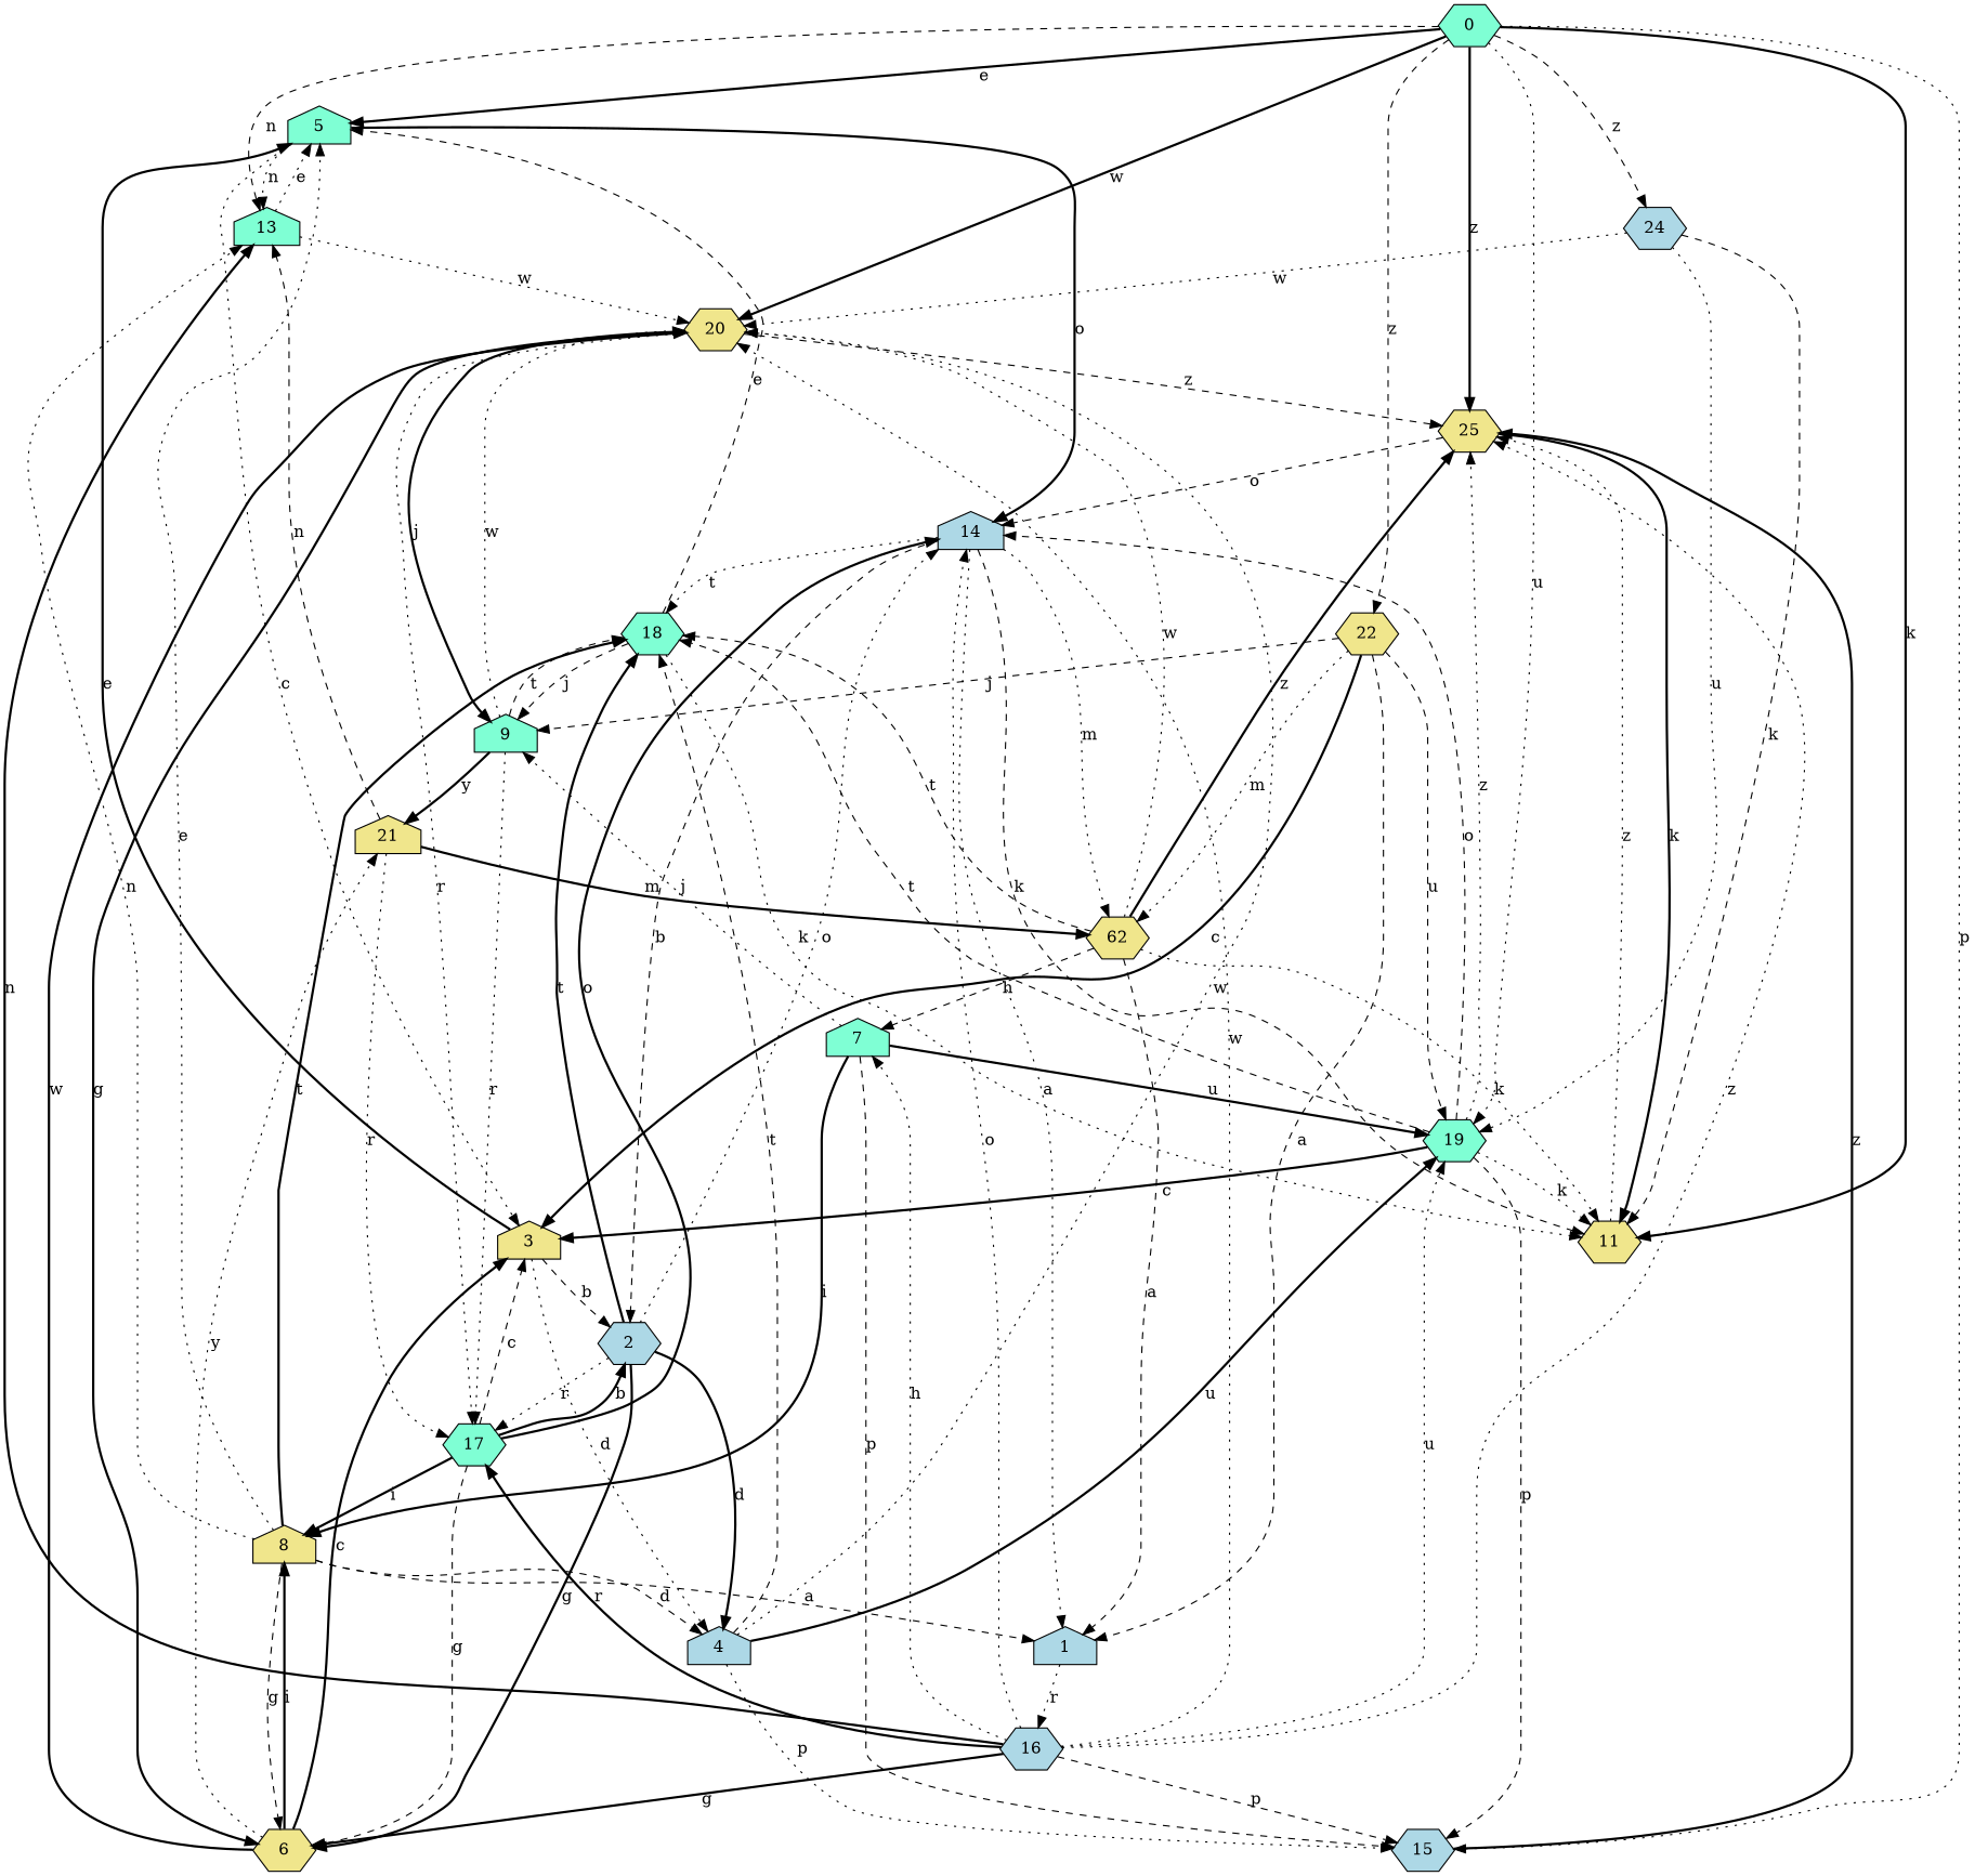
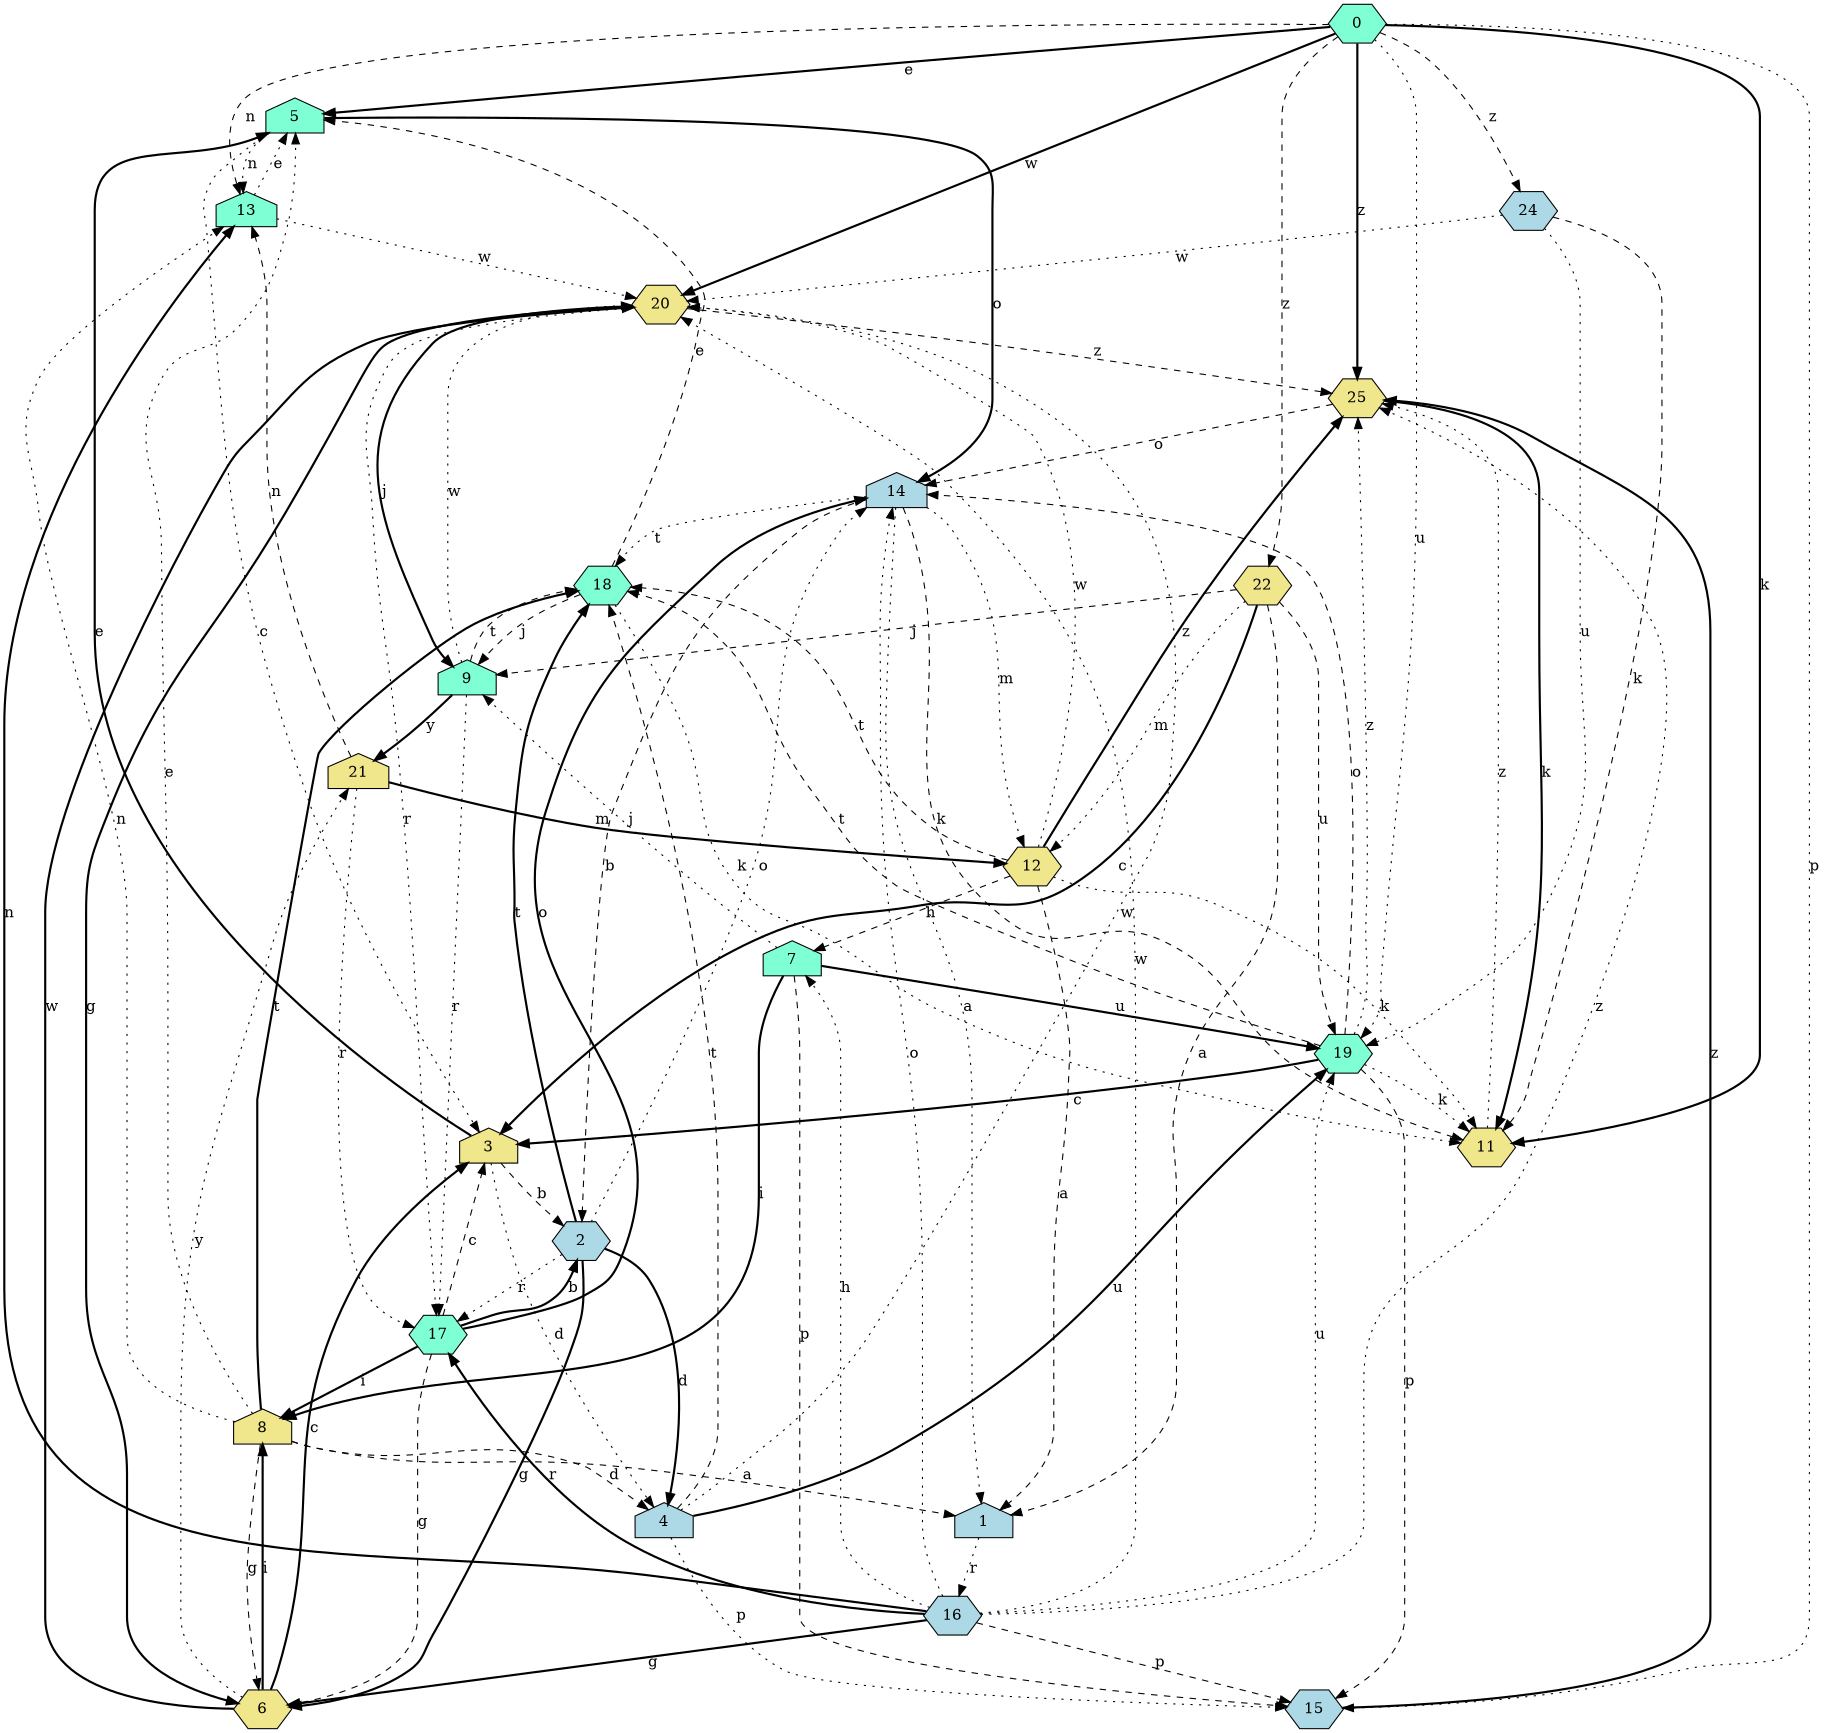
  strict digraph {
    node [fillcolor=khaki shape=hexagon style=filled]
    edge [style=dotted]
    5 [fillcolor=aquamarine shape=house]
    0 [fillcolor=aquamarine]
    11
    13 [fillcolor=aquamarine shape=house]
    15 [fillcolor=lightblue]
    19 [fillcolor=aquamarine]
    20
    22
    24 [fillcolor=lightblue]
    25
    14 [fillcolor=lightblue shape=house]
    3 [shape=house]
    18 [fillcolor=aquamarine]
    6
    17 [fillcolor=aquamarine]
    9 [fillcolor=aquamarine shape=house]
    1 [fillcolor=lightblue shape=house]
-   12 [label=62]
+   12
    16 [fillcolor=lightblue]
    7 [fillcolor=aquamarine shape=house]
    2 [fillcolor=lightblue]
    4 [fillcolor=lightblue shape=house]
    8 [shape=house]
    21 [shape=house]
    5 -> 13 [label=n]
    5 -> 14 [label=o style=bold]
    5 -> 3 [label=c]
    0 -> 5 [label=e style=bold]
    0 -> 11 [label=k style=bold]
    0 -> 13 [label=n style=dashed]
    0 -> 15 [label=p]
    0 -> 19 [label=u]
    0 -> 20 [label=w style=bold]
    0 -> 22 [label=z style=dashed]
    0 -> 24 [label=z style=dashed]
    0 -> 25 [label=z style=bold]
    11 -> 25 [label=z]
    13 -> 5 [label=e]
    13 -> 20 [label=w]
    15 -> 25 [label=z style=bold]
    19 -> 11 [label=k]
    19 -> 15 [label=p style=dashed]
    19 -> 25 [label=z]
    19 -> 14 [label=o style=dashed]
    19 -> 3 [label=c style=bold]
    19 -> 18 [label=t style=dashed]
    20 -> 25 [label=z style=dashed]
    20 -> 6 [label=g style=bold]
    20 -> 17 [label=r]
    20 -> 9 [label=j style=bold]
    22 -> 19 [label=u style=dashed]
    22 -> 3 [label=c style=bold]
    22 -> 9 [label=j style=dashed]
    22 -> 1 [label=a style=dashed]
    22 -> 12 [label=m]
    24 -> 11 [label=k style=dashed]
    24 -> 19 [label=u]
    24 -> 20 [label=w]
    25 -> 11 [label=k style=bold]
    25 -> 14 [label=o style=dashed]
    14 -> 11 [label=k style=dashed]
    14 -> 18 [label=t]
    14 -> 1 [label=a]
    14 -> 12 [label=m]
    14 -> 2 [label=b style=dashed]
    3 -> 5 [label=e style=bold]
    3 -> 2 [label=b style=dashed]
    3 -> 4 [label=d]
    18 -> 5 [label=e style=dashed]
    18 -> 11 [label=k]
    18 -> 9 [label=j style=dashed]
    6 -> 20 [label=w style=bold]
    6 -> 3 [label=c style=bold]
    6 -> 8 [label=i style=bold]
    6 -> 21 [label=y]
    17 -> 14 [label=o style=bold]
    17 -> 3 [label=c style=dashed]
    17 -> 6 [label=g style=dashed]
    17 -> 2 [label=b style=bold]
    17 -> 8 [label=i style=bold]
    9 -> 20 [label=w]
    9 -> 18 [label=t style=dashed]
    9 -> 17 [label=r]
    9 -> 21 [label=y style=bold]
    1 -> 16 [label=r]
    12 -> 11 [label=k]
    12 -> 20 [label=w]
    12 -> 25 [label=z style=bold]
    12 -> 18 [label=t style=dashed]
    12 -> 1 [label=a style=dashed]
    12 -> 7 [label=h style=dashed]
    16 -> 13 [label=n style=bold]
    16 -> 15 [label=p style=dashed]
    16 -> 19 [label=u]
    16 -> 20 [label=w]
    16 -> 25 [label=z]
    16 -> 14 [label=o]
    16 -> 6 [label=g style=bold]
    16 -> 17 [label=r style=bold]
    16 -> 7 [label=h]
    7 -> 15 [label=p style=dashed]
    7 -> 19 [label=u style=bold]
    7 -> 9 [label=j]
    7 -> 8 [label=i style=bold]
    2 -> 14 [label=o]
    2 -> 18 [label=t style=bold]
    2 -> 6 [label=g style=bold]
    2 -> 17 [label=r]
    2 -> 4 [label=d style=bold]
    4 -> 15 [label=p]
    4 -> 19 [label=u style=bold]
    4 -> 20 [label=w]
    4 -> 18 [label=t style=dashed]
    8 -> 5 [label=e]
    8 -> 13 [label=n]
    8 -> 18 [label=t style=bold]
    8 -> 6 [label=g style=dashed]
    8 -> 1 [label=a style=dashed]
    8 -> 4 [label=d style=dashed]
    21 -> 13 [label=n style=dashed]
    21 -> 17 [label=r]
    21 -> 12 [label=m style=bold]
  }
